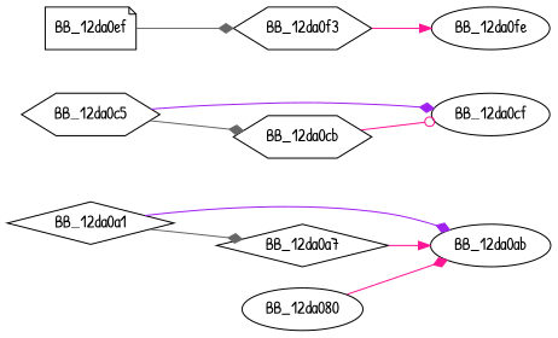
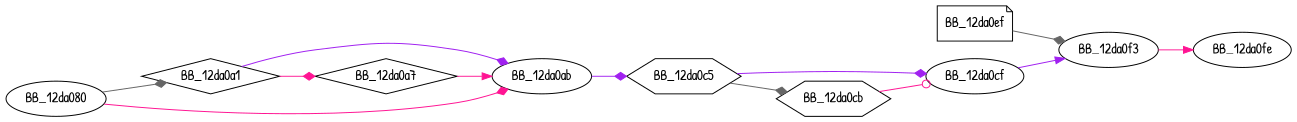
  digraph {
    fontname="Patrick Hand"
    rankdir=LR
    node [fontname="Patrick Hand" shape=ellipse]
    edge [arrowhead=diamond color=deeppink fontname="Patrick Hand"]
    BB_12da0a1 [shape=diamond]
    BB_12da080
    BB_12da0ab
    BB_12da0a7 [shape=diamond]
    BB_12da0c5 [shape=hexagon]
    BB_12da0cf
    BB_12da0cb [shape=hexagon]
-   BB_12da0f3 [shape=hexagon]
+   BB_12da0f3
    BB_12da0fe
    BB_12da0ef [shape=note]
    BB_12da0a1 -> BB_12da0ab [color=purple]
-   BB_12da0a1 -> BB_12da0a7 [color=gray40]
+   BB_12da0a1 -> BB_12da0a7
+   BB_12da080 -> BB_12da0a1 [color=gray40]
    BB_12da080 -> BB_12da0ab
+   BB_12da0ab -> BB_12da0c5 [color=purple]
    BB_12da0a7 -> BB_12da0ab [arrowhead=normal]
    BB_12da0c5 -> BB_12da0cf [color=purple]
    BB_12da0c5 -> BB_12da0cb [color=gray40]
+   BB_12da0cf -> BB_12da0f3 [arrowhead=normal color=purple]
    BB_12da0cb -> BB_12da0cf [arrowhead=odot]
    BB_12da0f3 -> BB_12da0fe [arrowhead=normal]
    BB_12da0ef -> BB_12da0f3 [color=gray40]
  }
